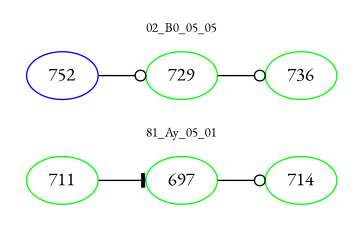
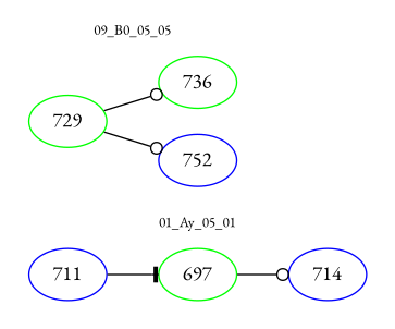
  digraph {
    fontname="EB Garamond"
    rankdir=LR
    node [color=blue fontname="EB Garamond"]
    edge [arrowhead=odot color=black fontname="EB Garamond"]
-   n1 [color=green label=711]
+   n1 [label=711]
    n2 [color=green label=697]
-   n3 [color=green label=714]
+   n3 [label=714]
    n4 [color=green label=729]
    n5 [label=752]
    n6 [color=green label=736]
    subgraph cluster_1 {
      color=white
      fontsize=10
-     label="81_Ay_05_01"
+     label="01_Ay_05_01"
      n1
      n2
      n3
    }
    subgraph cluster_2 {
      color=white
      fontsize=10
-     label="02_B0_05_05"
+     label="09_B0_05_05"
      n4
      n5
      n6
    }
    n1 -> n2 [arrowhead=tee]
    n2 -> n3
-   n5 -> n4
+   n4 -> n5
    n4 -> n6
  }
